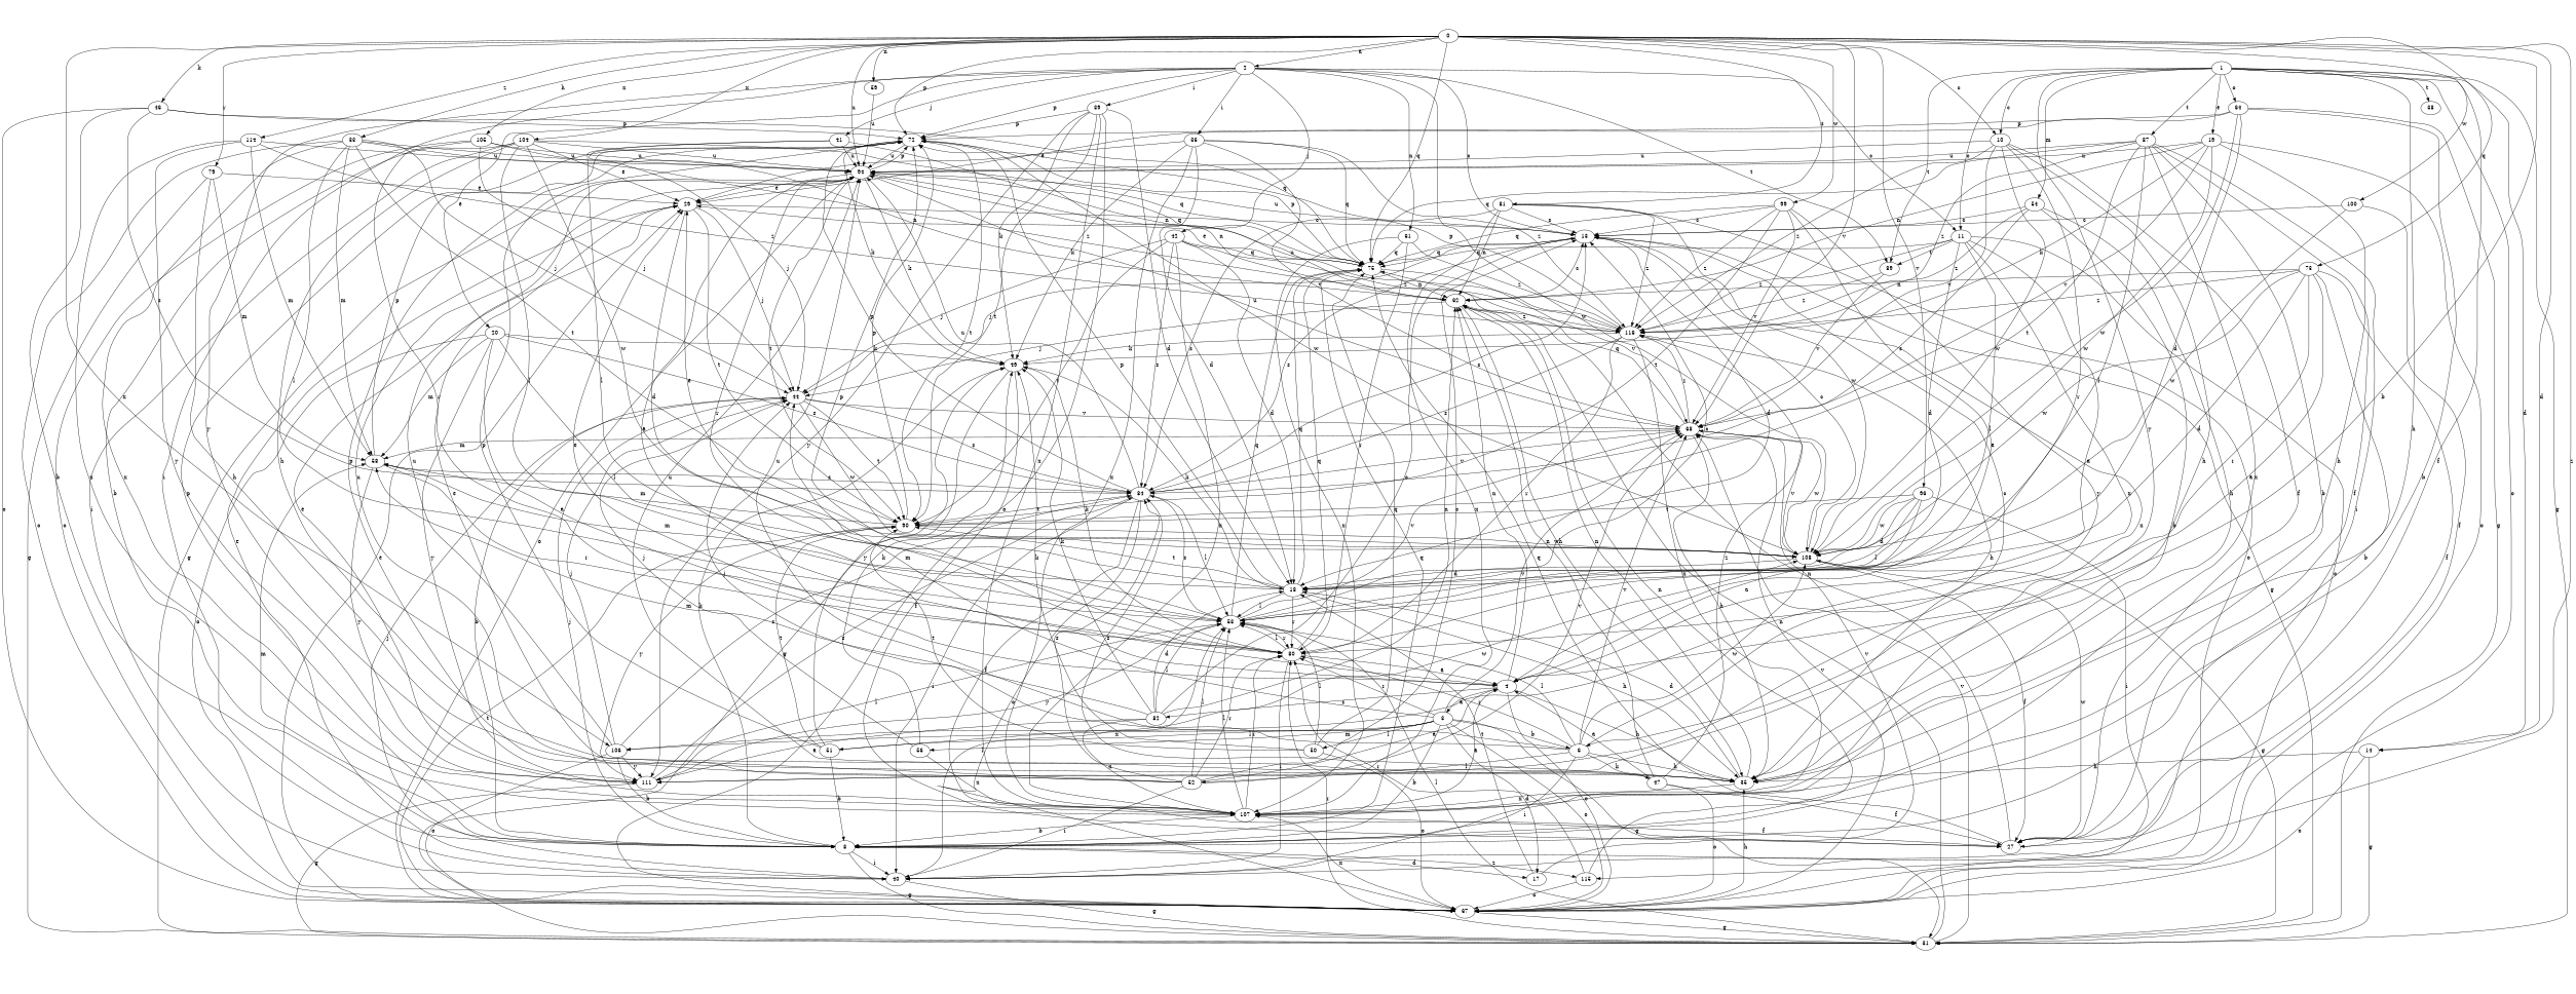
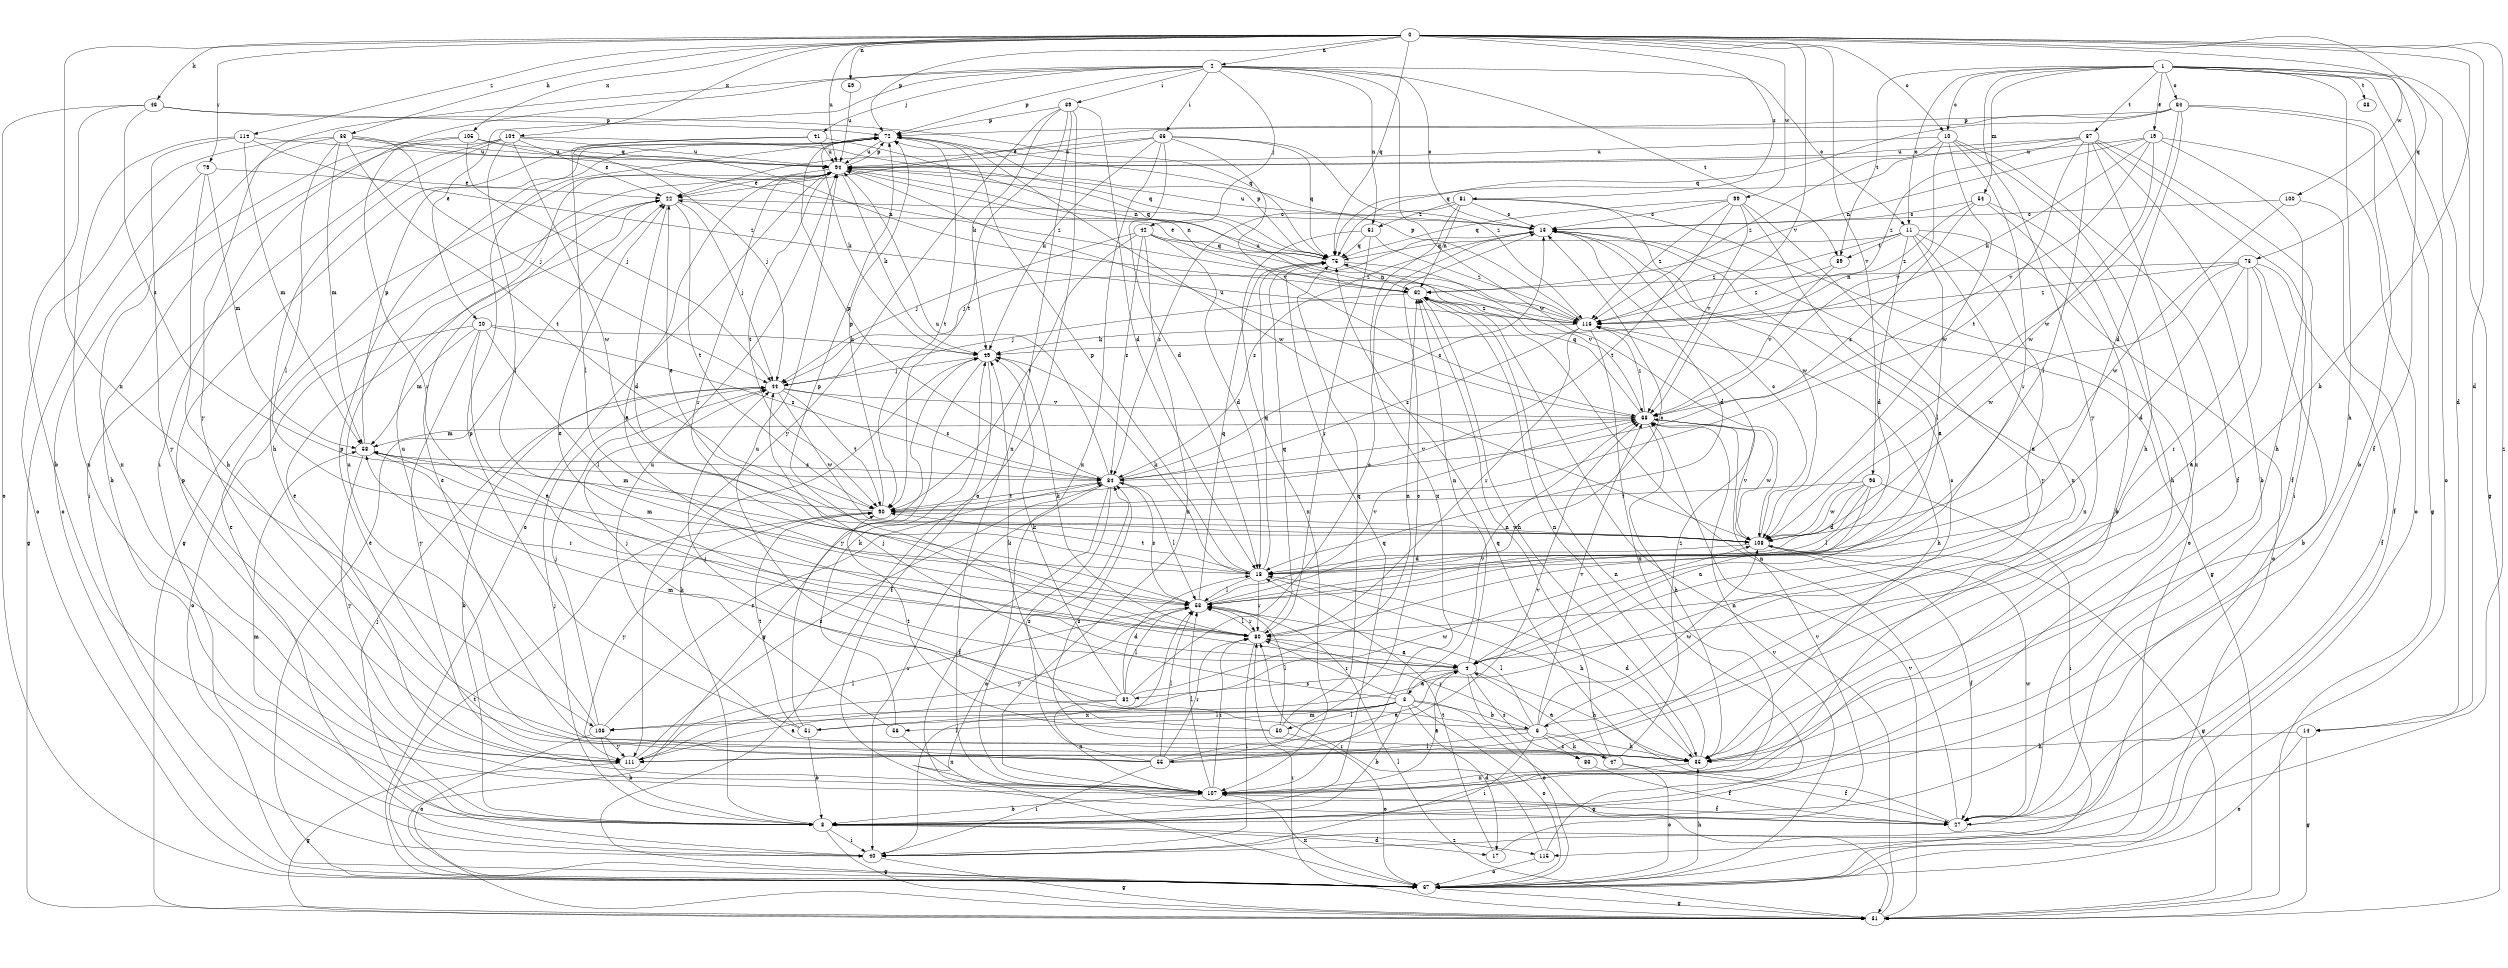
  strict digraph {
    0
    2
    6
    10
    14
    33
    46
    59
    72
    73
    75
    79
    81
    94
    96
    n16 [label=68]
    99
    100
    104
    105
    106
    114
    115
    11
    89
    111
    13
    20
    36
    39
    40
    41
    42
    61
    n35 [label=108]
    35
    44
    80
+   83
    47
-   52
+   52 [label=55]
    53
    27
    116
    31
    67
    58
    107
    90
    8
    84
    49
    4
    62
    18
-   22 [label=29]
+   22
    1
    19
    54
    64
    87
    n62 [label=38]
    3
    17
    50
    51
    56
    82
    0 -> 2 [label=a]
    0 -> 6 [label=b]
    0 -> 10 [label=c]
    0 -> 14 [label=d]
    0 -> 33 [label=h]
    0 -> 46 [label=k]
    0 -> 59 [label=n]
    0 -> 72 [label=p]
    0 -> 73 [label=q]
    0 -> 75 [label=q]
    0 -> 79 [label=r]
    0 -> 81 [label=s]
    0 -> 94 [label=u]
    0 -> 96 [label=v]
    0 -> n16 [label=v]
    0 -> 99 [label=w]
    0 -> 100 [label=w]
    0 -> 104 [label=x]
    0 -> 105 [label=x]
    0 -> 106 [label=x]
    0 -> 114 [label=z]
    0 -> 115 [label=z]
    2 -> 72 [label=p]
    2 -> 11 [label=c]
    2 -> 89 [label=t]
    2 -> 111 [label=y]
    2 -> 13 [label=c]
    2 -> 20 [label=e]
    2 -> 36 [label=i]
    2 -> 39 [label=i]
    2 -> 40 [label=i]
    2 -> 41 [label=j]
    2 -> 42 [label=j]
    2 -> 61 [label=n]
    2 -> n35 [label=w]
    6 -> 94 [label=u]
    6 -> n16 [label=v]
    6 -> 13 [label=c]
    6 -> 40 [label=i]
    6 -> n35 [label=w]
    6 -> 35 [label=h]
    6 -> 44 [label=j]
    6 -> 80 [label=r]
+   6 -> 83 [label=s]
    6 -> 47 [label=k]
    6 -> 52 [label=l]
    6 -> 53 [label=l]
    10 -> 94 [label=u]
    10 -> n16 [label=v]
    10 -> n35 [label=w]
    10 -> 35 [label=h]
    10 -> 80 [label=r]
    10 -> 27 [label=f]
    10 -> 116 [label=z]
    14 -> 35 [label=h]
    14 -> 31 [label=g]
    14 -> 67 [label=o]
    33 -> 94 [label=u]
    33 -> 44 [label=j]
    33 -> 53 [label=l]
    33 -> 116 [label=z]
    33 -> 67 [label=o]
    33 -> 58 [label=m]
    33 -> 107 [label=x]
    33 -> 90 [label=t]
    46 -> 72 [label=p]
    46 -> 75 [label=q]
    46 -> 67 [label=o]
    46 -> 8 [label=b]
    46 -> 84 [label=s]
    59 -> 94 [label=u]
    72 -> 94 [label=u]
    72 -> n35 [label=w]
    72 -> 90 [label=t]
    72 -> 49 [label=k]
    73 -> n35 [label=w]
    73 -> 80 [label=r]
    73 -> 27 [label=f]
    73 -> 116 [label=z]
    73 -> 8 [label=b]
    73 -> 4 [label=a]
    73 -> 62 [label=n]
    73 -> 18 [label=d]
    75 -> 72 [label=p]
    75 -> n16 [label=v]
    75 -> 62 [label=n]
    75 -> 22 [label=e]
    79 -> 35 [label=h]
    79 -> 31 [label=g]
    79 -> 58 [label=m]
    79 -> 22 [label=e]
    81 -> 13 [label=c]
    81 -> n35 [label=w]
-   81 -> 116 [label=z]
+   81 -> 61 [label=z]
    81 -> 67 [label=o]
    81 -> 107 [label=x]
    81 -> 84 [label=s]
    81 -> 62 [label=n]
    94 -> 72 [label=p]
    94 -> 75 [label=q]
    94 -> 80 [label=r]
    94 -> 31 [label=g]
    94 -> 67 [label=o]
    94 -> 90 [label=t]
    94 -> 49 [label=k]
    94 -> 4 [label=a]
    94 -> 62 [label=n]
    94 -> 22 [label=e]
    96 -> 40 [label=i]
    96 -> n35 [label=w]
    96 -> 53 [label=l]
    96 -> 90 [label=t]
    96 -> 4 [label=a]
    96 -> 18 [label=d]
    n16 -> 75 [label=q]
    n16 -> 94 [label=u]
    n16 -> n35 [label=w]
    n16 -> 35 [label=h]
    n16 -> 116 [label=z]
    n16 -> 58 [label=m]
    99 -> 75 [label=q]
    99 -> n16 [label=v]
    99 -> 111 [label=y]
    99 -> 13 [label=c]
    99 -> 116 [label=z]
    99 -> 90 [label=t]
    99 -> 4 [label=a]
    100 -> 13 [label=c]
    100 -> n35 [label=w]
    100 -> 27 [label=f]
    104 -> 75 [label=q]
    104 -> 94 [label=u]
    104 -> 40 [label=i]
    104 -> n35 [label=w]
    104 -> 35 [label=h]
    104 -> 53 [label=l]
    104 -> 8 [label=b]
    104 -> 22 [label=e]
-   105 -> 94 [label=u]
+   105 -> 94 [label=q]
    105 -> 44 [label=j]
    105 -> 80 [label=r]
    105 -> 67 [label=o]
    105 -> 62 [label=n]
    106 -> 94 [label=u]
    106 -> 111 [label=y]
    106 -> 44 [label=j]
    106 -> 67 [label=o]
    106 -> 8 [label=b]
    106 -> 84 [label=s]
    114 -> 94 [label=u]
    114 -> 111 [label=y]
    114 -> 116 [label=z]
    114 -> 58 [label=m]
    114 -> 107 [label=x]
    115 -> 80 [label=r]
    115 -> 67 [label=o]
    115 -> 62 [label=n]
    11 -> 75 [label=q]
    11 -> 106 [label=x]
    11 -> 89 [label=t]
    11 -> 53 [label=l]
    11 -> 116 [label=z]
    11 -> 67 [label=o]
    11 -> 4 [label=a]
    11 -> 18 [label=d]
    89 -> n16 [label=v]
    89 -> 116 [label=z]
    111 -> 53 [label=l]
    111 -> 31 [label=g]
    111 -> 84 [label=s]
    13 -> 94 [label=u]
    13 -> 44 [label=j]
    13 -> 31 [label=g]
    13 -> 107 [label=x]
    13 -> 84 [label=s]
    13 -> 18 [label=d]
    20 -> 111 [label=y]
    20 -> 53 [label=l]
    20 -> 67 [label=o]
    20 -> 58 [label=m]
    20 -> 84 [label=s]
    20 -> 49 [label=k]
    20 -> 4 [label=a]
    36 -> 75 [label=q]
+   36 -> 94 [label=u]
    36 -> n16 [label=v]
    36 -> 116 [label=z]
    36 -> 107 [label=x]
    36 -> 49 [label=k]
    36 -> 18 [label=d]
    36 -> 22 [label=e]
    39 -> 72 [label=p]
    39 -> 111 [label=y]
    39 -> 67 [label=o]
    39 -> 107 [label=x]
    39 -> 90 [label=t]
    39 -> 49 [label=k]
    39 -> 18 [label=d]
    40 -> 44 [label=j]
    40 -> 53 [label=l]
    40 -> 31 [label=g]
    40 -> 22 [label=e]
    41 -> 94 [label=u]
    41 -> 44 [label=j]
    41 -> 53 [label=l]
    41 -> 62 [label=n]
    42 -> 75 [label=q]
    42 -> 44 [label=j]
    42 -> 116 [label=z]
    42 -> 107 [label=x]
    42 -> 90 [label=t]
    42 -> 84 [label=s]
    42 -> 18 [label=d]
    61 -> 75 [label=q]
    61 -> 80 [label=r]
    61 -> 116 [label=z]
    61 -> 107 [label=x]
    n35 -> n16 [label=v]
    n35 -> 13 [label=c]
    n35 -> 27 [label=f]
    n35 -> 31 [label=g]
    n35 -> 18 [label=d]
    n35 -> 22 [label=e]
    35 -> 107 [label=x]
    35 -> 84 [label=s]
    35 -> 62 [label=n]
    35 -> 18 [label=d]
    44 -> n16 [label=v]
    44 -> n35 [label=w]
    44 -> 90 [label=t]
    44 -> 8 [label=b]
    44 -> 84 [label=s]
    80 -> 72 [label=p]
    80 -> 75 [label=q]
    80 -> 40 [label=i]
    80 -> 53 [label=l]
    80 -> 49 [label=k]
    80 -> 4 [label=a]
+   83 -> 27 [label=f]
    47 -> 94 [label=u]
    47 -> 27 [label=f]
    47 -> 116 [label=z]
    47 -> 67 [label=o]
    47 -> 4 [label=a]
    47 -> 62 [label=n]
    52 -> 72 [label=p]
    52 -> 94 [label=u]
    52 -> n16 [label=v]
    52 -> 13 [label=c]
    52 -> 40 [label=i]
    52 -> 80 [label=r]
    52 -> 53 [label=l]
    52 -> 84 [label=s]
    52 -> 4 [label=a]
    52 -> 22 [label=e]
    53 -> 75 [label=q]
    53 -> n16 [label=v]
    53 -> 111 [label=y]
    53 -> 13 [label=c]
    53 -> 80 [label=r]
    53 -> 84 [label=s]
    27 -> 75 [label=q]
    27 -> n35 [label=w]
    27 -> 62 [label=n]
    116 -> 72 [label=p]
    116 -> 94 [label=u]
    116 -> 35 [label=h]
    116 -> 80 [label=r]
    116 -> 107 [label=x]
    116 -> 84 [label=s]
    116 -> 49 [label=k]
    31 -> n16 [label=v]
    31 -> 80 [label=r]
    31 -> 53 [label=l]
    31 -> 62 [label=n]
    67 -> n16 [label=v]
    67 -> 35 [label=h]
    67 -> 31 [label=g]
    67 -> 107 [label=x]
    67 -> 90 [label=t]
    67 -> 22 [label=e]
    58 -> 72 [label=p]
    58 -> 111 [label=y]
    58 -> 80 [label=r]
    58 -> 84 [label=s]
    107 -> 80 [label=r]
    107 -> 53 [label=l]
    107 -> 27 [label=f]
    107 -> 8 [label=b]
    107 -> 4 [label=a]
    107 -> 22 [label=e]
    90 -> 72 [label=p]
    90 -> 111 [label=y]
    90 -> n35 [label=w]
    90 -> 58 [label=m]
    8 -> 72 [label=p]
    8 -> 75 [label=q]
    8 -> 115 [label=z]
    8 -> 40 [label=i]
    8 -> 44 [label=j]
    8 -> 31 [label=g]
    8 -> 58 [label=m]
    8 -> 49 [label=k]
    8 -> 17 [label=d]
    84 -> 72 [label=p]
    84 -> 94 [label=u]
    84 -> n16 [label=v]
    84 -> 13 [label=c]
-   84 -> 40 [label=i]
+   84 -> 40 [label=r]
    84 -> 53 [label=l]
    84 -> 27 [label=f]
    84 -> 67 [label=o]
    84 -> 90 [label=t]
+   49 -> 44 [label=j]
    49 -> 27 [label=f]
    49 -> 31 [label=g]
    4 -> 35 [label=h]
+   4 -> 83 [label=s]
    4 -> 67 [label=o]
    4 -> 62 [label=n]
    4 -> 22 [label=e]
    4 -> 3 [label=a]
    4 -> 82 [label=s]
-   62 -> 13 [label=c]
    62 -> 35 [label=h]
    62 -> 44 [label=j]
    62 -> 116 [label=z]
    18 -> 72 [label=p]
    18 -> 75 [label=q]
    18 -> 35 [label=h]
    18 -> 80 [label=r]
    18 -> 53 [label=l]
    18 -> 58 [label=m]
    18 -> 90 [label=t]
    18 -> 49 [label=k]
    22 -> 13 [label=c]
    22 -> 44 [label=j]
    22 -> 90 [label=t]
    22 -> 18 [label=d]
    1 -> 10 [label=c]
    1 -> 14 [label=d]
    1 -> 11 [label=c]
    1 -> 89 [label=t]
    1 -> 111 [label=y]
    1 -> 35 [label=h]
    1 -> 27 [label=f]
    1 -> 31 [label=g]
    1 -> 67 [label=o]
    1 -> 19 [label=e]
    1 -> 54 [label=m]
    1 -> 64 [label=o]
    1 -> 87 [label=t]
    1 -> n62 [label=t]
    19 -> 94 [label=u]
    19 -> n16 [label=v]
    19 -> n35 [label=w]
    19 -> 35 [label=h]
    19 -> 67 [label=o]
    19 -> 49 [label=k]
    19 -> 62 [label=n]
    54 -> 13 [label=c]
    54 -> 35 [label=h]
    54 -> 116 [label=z]
    54 -> 8 [label=b]
    54 -> 84 [label=s]
    64 -> 72 [label=p]
-   13 -> 75 [label=q]
+   64 -> 75 [label=q]
    64 -> n35 [label=w]
    64 -> 31 [label=g]
    64 -> 8 [label=b]
    64 -> 18 [label=d]
    64 -> 22 [label=e]
    87 -> 75 [label=q]
    87 -> 94 [label=u]
    87 -> 40 [label=i]
    87 -> 53 [label=l]
    87 -> 27 [label=f]
    87 -> 116 [label=z]
    87 -> 107 [label=x]
    87 -> 90 [label=t]
    87 -> 8 [label=b]
    3 -> 6 [label=b]
    3 -> n16 [label=v]
    3 -> 106 [label=x]
-   3 -> 44 [label=m]
+   3 -> 44 [label=j]
    3 -> 80 [label=r]
    3 -> 31 [label=g]
    3 -> 67 [label=o]
    3 -> 8 [label=b]
    3 -> 17 [label=d]
    3 -> 50 [label=l]
    3 -> 51 [label=l]
    3 -> 56 [label=m]
    17 -> n16 [label=v]
    17 -> 18 [label=t]
    50 -> 75 [label=q]
    50 -> 53 [label=l]
    50 -> 67 [label=o]
    50 -> 90 [label=t]
    50 -> 49 [label=k]
    51 -> 72 [label=p]
    51 -> n35 [label=w]
    51 -> 90 [label=t]
    51 -> 8 [label=b]
    51 -> 49 [label=y]
    56 -> 58 [label=m]
    56 -> 107 [label=x]
    56 -> 49 [label=k]
    82 -> 111 [label=a]
    82 -> 13 [label=c]
    82 -> 44 [label=j]
    82 -> 53 [label=l]
    82 -> 107 [label=x]
    82 -> 49 [label=k]
    82 -> 62 [label=n]
    82 -> 18 [label=d]
  }
